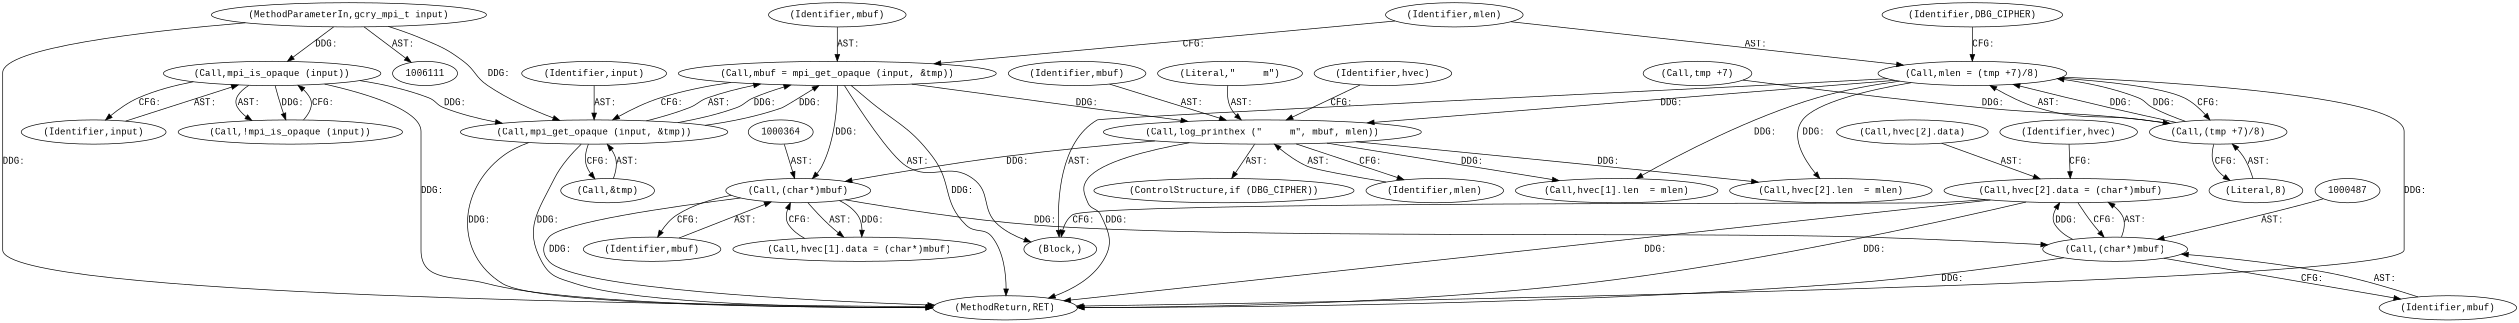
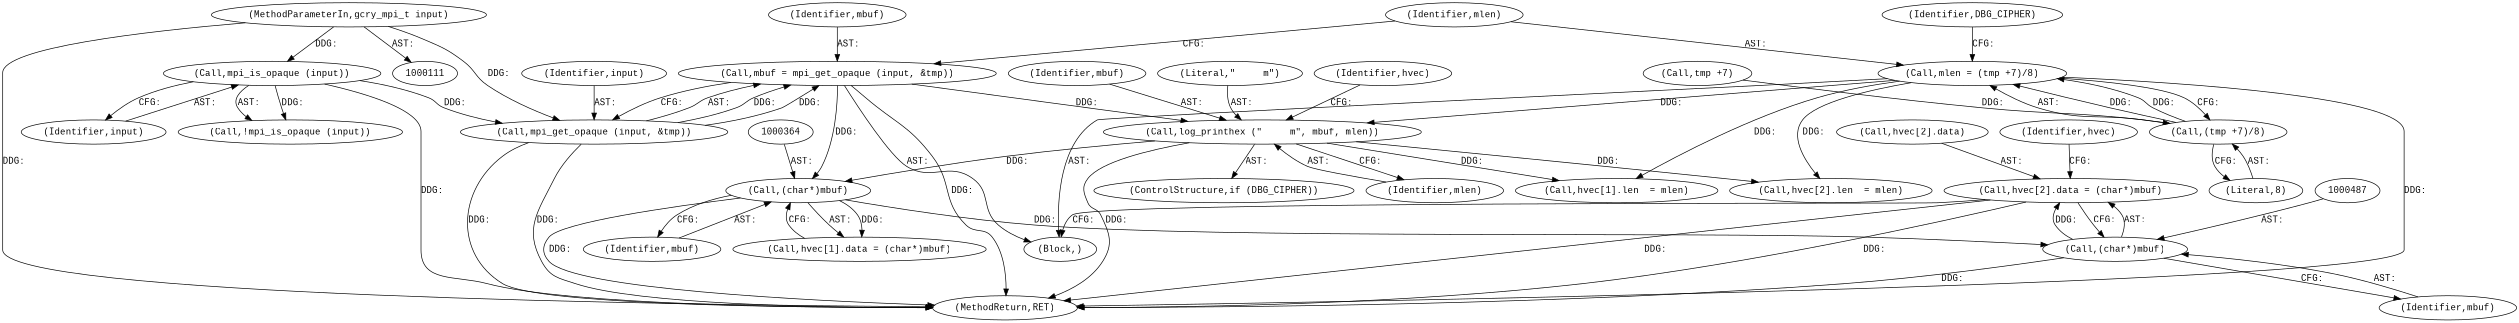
  digraph {
    fontname="Liberation Mono"
    node [fontname="Liberation Mono"]
    edge [fontname="Liberation Mono"]
    n1 [label="(Call,hvec[2].data = (char*)mbuf)"]
    n2 [label="(Call,(char*)mbuf)"]
    n3 [label="(MethodReturn,RET)"]
    n4 [label="(Block,)"]
    n5 [label="(Identifier,mbuf)"]
    n6 [label="(Call,(char*)mbuf)"]
    n7 [label="(Identifier,mbuf)"]
    n8 [label="(Call,hvec[1].data = (char*)mbuf)"]
    n9 [label="(Call,log_printhex (\"     m\", mbuf, mlen))"]
    n10 [label="(ControlStructure,if (DBG_CIPHER))"]
    n11 [label="(Call,hvec[2].len  = mlen)"]
    n12 [label="(Call,hvec[1].len  = mlen)"]
    n13 [label="(Identifier,mlen)"]
    n14 [label="(Call,mbuf = mpi_get_opaque (input, &tmp))"]
    n15 [label="(Call,mpi_get_opaque (input, &tmp))"]
-   n16 [label="(Call,&tmp)"]
    n17 [label="(Call,mpi_is_opaque (input))"]
    n18 [label="(Call,!mpi_is_opaque (input))"]
    n19 [label="(Identifier,input)"]
    n20 [label="(MethodParameterIn,gcry_mpi_t input)"]
-   1000111 [label=1006111]
+   1000111
    n22 [label="(Call,mlen = (tmp +7)/8)"]
    n23 [label="(Call,(tmp +7)/8)"]
    n24 [label="(Literal,8)"]
    n25 [label="(Identifier,hvec)"]
    n26 [label="(Identifier,hvec)"]
    n27 [label="(Identifier,input)"]
    n28 [label="(Call,hvec[2].data)"]
    n29 [label="(Identifier,mbuf)"]
    n30 [label="(Call,tmp +7)"]
    n31 [label="(Identifier,DBG_CIPHER)"]
    n32 [label="(Identifier,mbuf)"]
    n33 [label="(Literal,\"     m\")"]
    n34 [label="(Identifier,mlen)"]
    1000487
    1000364
    n1 -> n2 [label="CFG: "]
    n1 -> n3 [label="DDG: "]
    n1 -> n3 [label="DDG: "]
    n1 -> n4 [label="CFG: "]
    n2 -> n1 [label="AST: "]
    n2 -> n1 [label="DDG: "]
    n2 -> n3 [label="DDG: "]
    n2 -> n5 [label="CFG: "]
    n5 -> n2 [label="AST: "]
    n6 -> n2 [label="DDG: "]
    n6 -> n3 [label="DDG: "]
    n6 -> n7 [label="CFG: "]
    n6 -> n8 [label="AST: "]
    n6 -> n8 [label="DDG: "]
    n7 -> n6 [label="AST: "]
    n8 -> n6 [label="CFG: "]
    n9 -> n3 [label="DDG: "]
    n9 -> n6 [label="DDG: "]
    n9 -> n10 [label="AST: "]
    n9 -> n11 [label="DDG: "]
    n9 -> n12 [label="DDG: "]
    n9 -> n13 [label="CFG: "]
    n13 -> n9 [label="AST: "]
    n14 -> n3 [label="DDG: "]
    n14 -> n4 [label="AST: "]
    n14 -> n6 [label="DDG: "]
    n14 -> n9 [label="DDG: "]
    n14 -> n15 [label="CFG: "]
    n15 -> n3 [label="DDG: "]
    n15 -> n3 [label="DDG: "]
    n15 -> n14 [label="AST: "]
    n15 -> n14 [label="DDG: "]
    n15 -> n14 [label="DDG: "]
-   n15 -> n16 [label="CFG: "]
-   n16 -> n15 [label="AST: "]
    n17 -> n3 [label="DDG: "]
    n17 -> n15 [label="DDG: "]
    n17 -> n18 [label="AST: "]
    n17 -> n18 [label="DDG: "]
    n17 -> n19 [label="CFG: "]
-   n18 -> n17 [label="CFG: "]
    n19 -> n17 [label="AST: "]
    n20 -> n3 [label="DDG: "]
    n20 -> n15 [label="DDG: "]
    n20 -> n17 [label="DDG: "]
    n20 -> 1000111 [label="AST: "]
    n22 -> n3 [label="DDG: "]
    n22 -> n4 [label="AST: "]
    n22 -> n9 [label="DDG: "]
    n22 -> n11 [label="DDG: "]
    n22 -> n12 [label="DDG: "]
    n22 -> n23 [label="CFG: "]
    n23 -> n22 [label="AST: "]
    n23 -> n22 [label="DDG: "]
    n23 -> n22 [label="DDG: "]
    n23 -> n24 [label="CFG: "]
    n24 -> n23 [label="AST: "]
    n25 -> n9 [label="CFG: "]
    n26 -> n1 [label="CFG: "]
    n27 -> n15 [label="AST: "]
    n28 -> n1 [label="AST: "]
    n29 -> n14 [label="AST: "]
    n30 -> n23 [label="DDG: "]
    n31 -> n22 [label="CFG: "]
    n32 -> n9 [label="AST: "]
    n33 -> n9 [label="AST: "]
    n34 -> n14 [label="CFG: "]
    n34 -> n22 [label="AST: "]
    1000487 -> n2 [label="AST: "]
    1000364 -> n6 [label="AST: "]
  }
